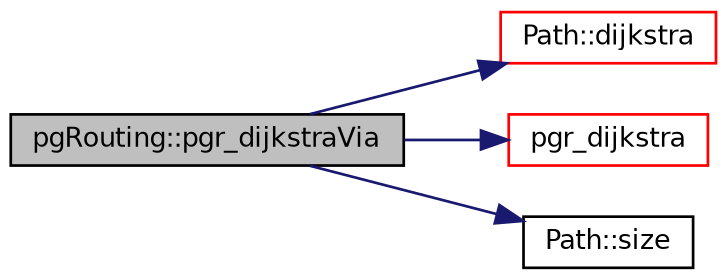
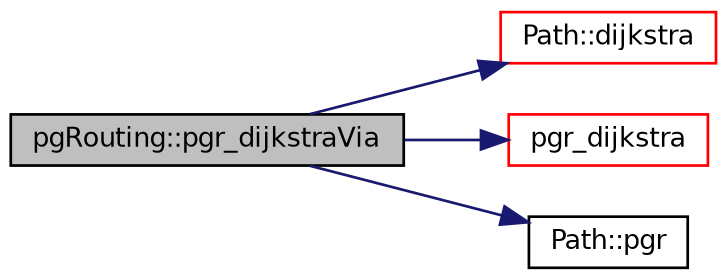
  digraph {
    rankdir=LR
    node [color=black fillcolor=white fontname=Helvetica fontsize=10 shape=record style=filled]
    edge [color=midnightblue fontname=Helvetica fontsize=10 labelfontname=Helvetica labelfontsize=10 style=solid]
    n1 [fillcolor=grey75 fontcolor=black height=0.2 label="pgRouting::pgr_dijkstraVia" width=0.4]
    n2 [color=red height=0.2 label="Path::dijkstra" width=0.4]
    n3 [color=red height=0.2 label=pgr_dijkstra width=0.4]
-   n4 [height=0.2 label="Path::size" width=0.4]
+   n4 [height=0.2 label="Path::pgr" width=0.4]
    n1 -> n2
    n1 -> n3
    n1 -> n4
  }
